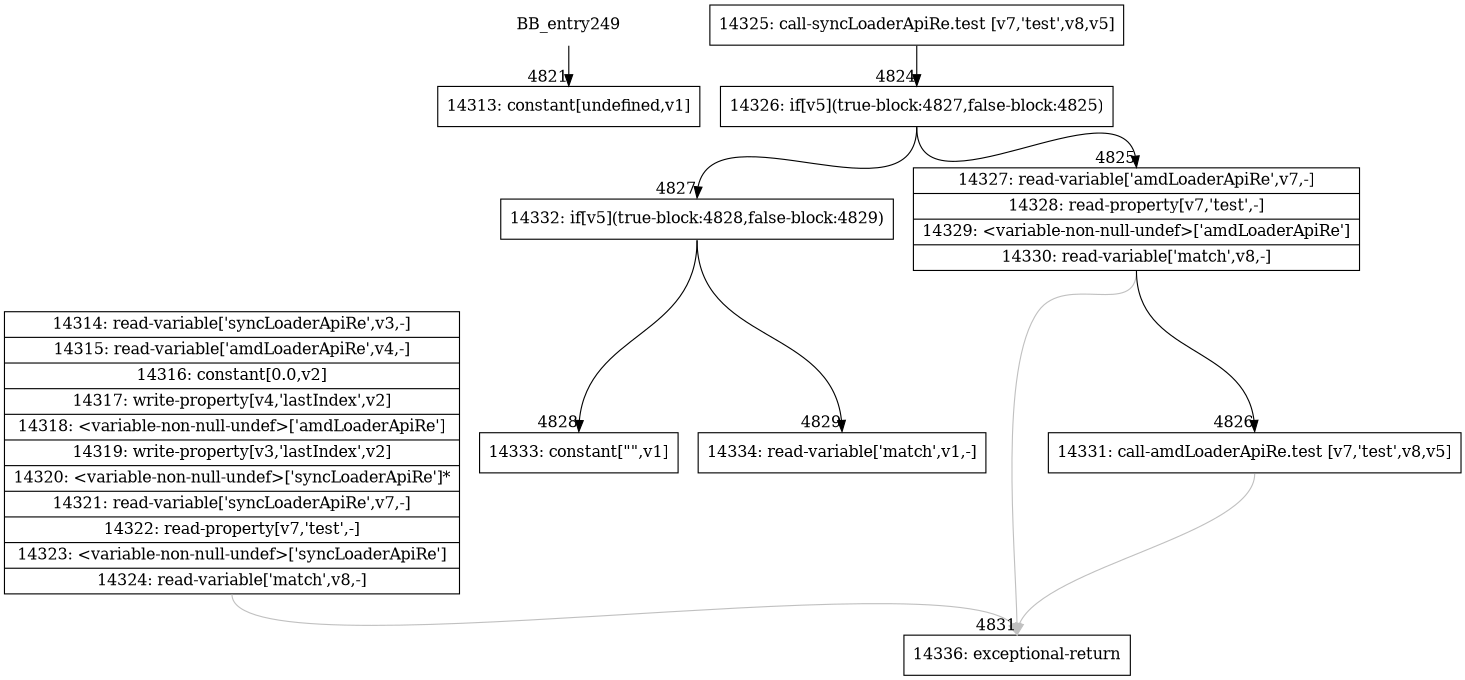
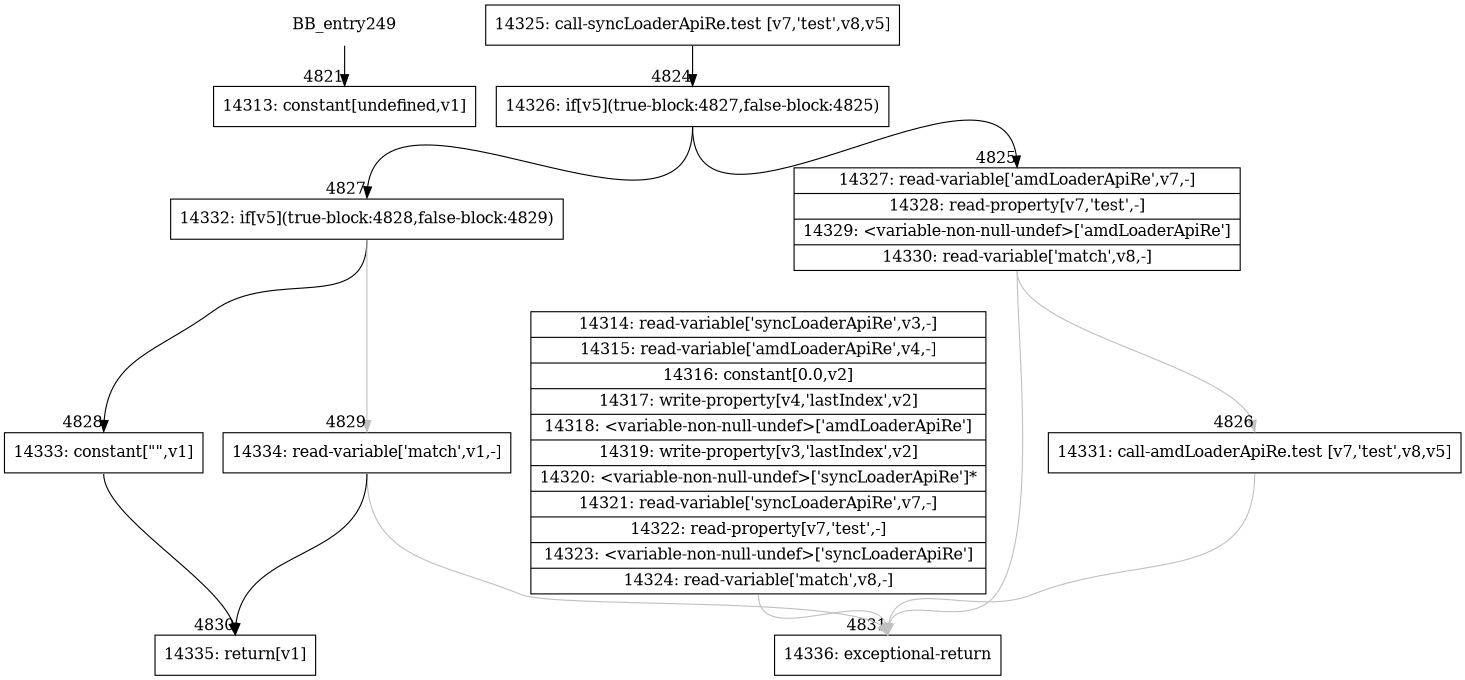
  digraph {
    rankdir=TD
    node [shape=record]
    edge [headport=n tailport=s]
    n1 [label=BB_entry249 shape=none]
    n2 [label="{14313: constant[undefined,v1]}"]
    n3 [label="{14314: read-variable['syncLoaderApiRe',v3,-]|14315: read-variable['amdLoaderApiRe',v4,-]|14316: constant[0.0,v2]|14317: write-property[v4,'lastIndex',v2]|14318: \<variable-non-null-undef\>['amdLoaderApiRe']|14319: write-property[v3,'lastIndex',v2]|14320: \<variable-non-null-undef\>['syncLoaderApiRe']*|14321: read-variable['syncLoaderApiRe',v7,-]|14322: read-property[v7,'test',-]|14323: \<variable-non-null-undef\>['syncLoaderApiRe']|14324: read-variable['match',v8,-]}"]
    n4 [label="{14336: exceptional-return}"]
    n5 [label="{14325: call-syncLoaderApiRe.test [v7,'test',v8,v5]}"]
    n6 [label="{14326: if[v5](true-block:4827,false-block:4825)}"]
    n7 [label="{14332: if[v5](true-block:4828,false-block:4829)}"]
    n8 [label="{14327: read-variable['amdLoaderApiRe',v7,-]|14328: read-property[v7,'test',-]|14329: \<variable-non-null-undef\>['amdLoaderApiRe']|14330: read-variable['match',v8,-]}"]
    n9 [label="{14333: constant[\"\",v1]}"]
    n10 [label="{14334: read-variable['match',v1,-]}"]
    n11 [label="{14331: call-amdLoaderApiRe.test [v7,'test',v8,v5]}"]
+   n12 [label="{14335: return[v1]}"]
    n1 -> n2 [headlabel="    4821"]
    n3 -> n4 [color=gray headlabel="      4831"]
    n5 -> n6 [headlabel="      4824"]
    n6 -> n7 [headlabel="      4827"]
    n6 -> n8 [headlabel="      4825"]
    n7 -> n9 [headlabel="      4828"]
-   n7 -> n10 [headlabel="      4829"]
+   n7 -> n10 [headlabel="      4829" color=gray]
    n8 -> n4 [color=gray]
-   n8 -> n11 [headlabel="      4826"]
+   n8 -> n11 [headlabel="      4826" color=gray]
+   n9 -> n12 [headlabel="      4830"]
+   n10 -> n4 [color=gray]
+   n10 -> n12
    n11 -> n4 [color=gray]
  }
